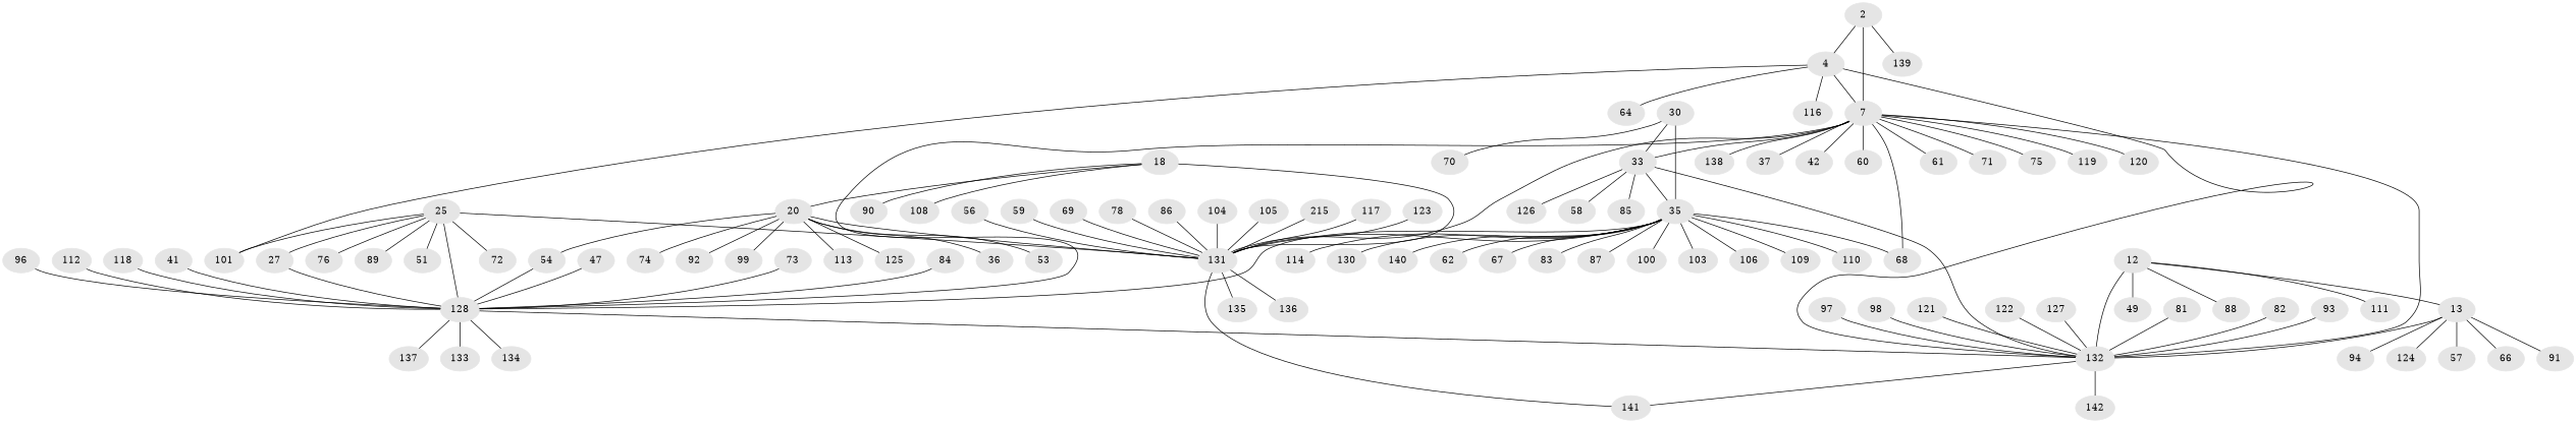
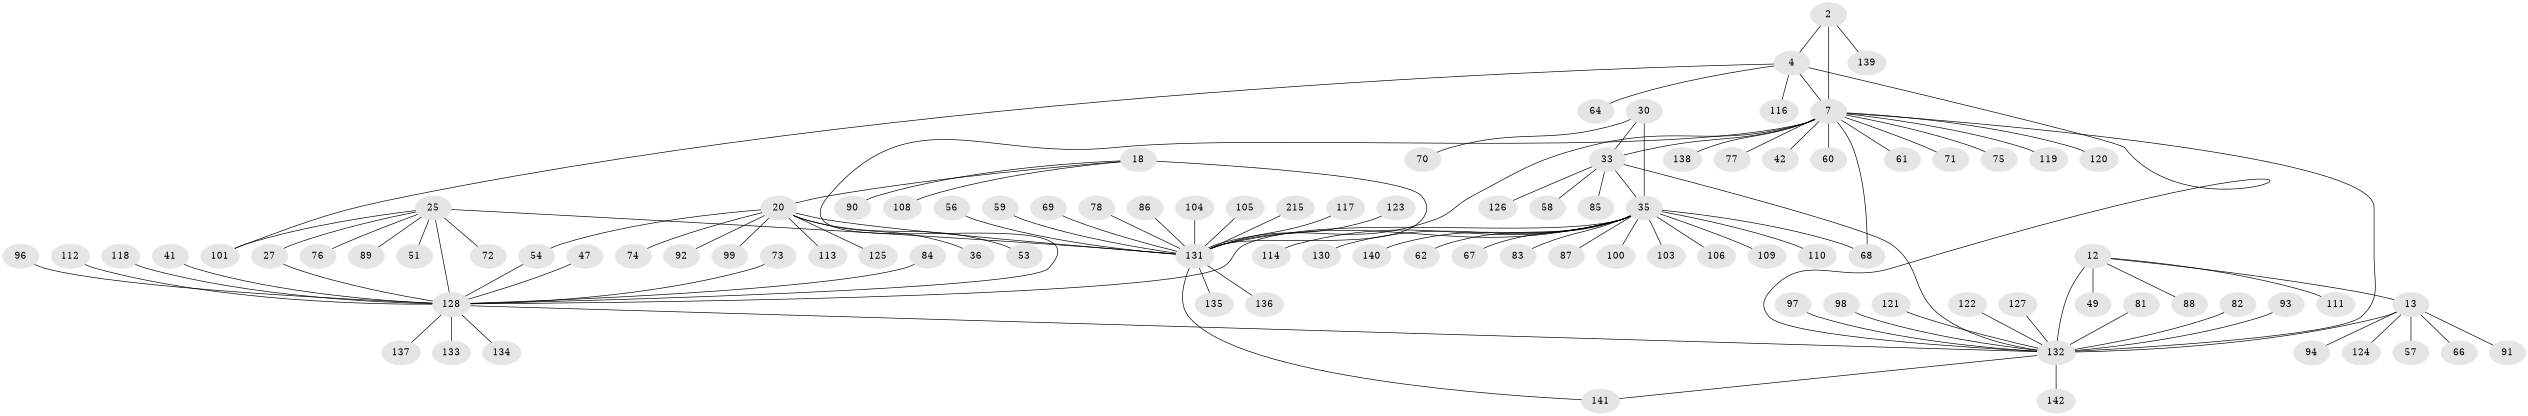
  graph {
    node [color=gray90 style=filled]
    2 [super="+1"]
    4 [super="+3"]
    7 [super="+5+6"]
    139 [super="+63"]
    64
    101
    116
    132 [super="+107+48+52+65"]
    33 [super="+32"]
-   37
+   37 [label=77]
    42
    60
    61
    68
    71
    75
    119
    120 [super="+77"]
    128 [super="+44+28+40"]
    131 [super="+50"]
    138
    141
    142
    35 [super="+31+34"]
    58
    85
    126
    133 [super="+79"]
    134
    137
    135
    136
    12 [super="+10"]
    13 [super="+11"]
    49
    88
    111
    57
    66
    91
    94
    124 [super="+102"]
    18 [super="+15"]
    20 [super="+19"]
    90 [super="+46"]
    108 [super="+45+95"]
    36
    53
    54
    74
    92
    99
    113
    125
    25 [super="+22"]
    27 [super="+26"]
    51
    72 [super="+43"]
    76 [super="+55"]
    89
    30 [super="+29"]
    70
    62
    67
    83
    87
    100
    103
    106
    109
    110
    114
    130 [super="+80"]
    140 [super="+129"]
    41
    47
    56
    59
    69
    73
    78
    81
    82
    84
    86
    93
    96
    97
    98
    104
    105
    112
    n93 [label=215]
    117
    118
    121
    122
    123
    127
    2 -- 4 [weight=4]
    2 -- 7 [weight=6]
    2 -- 139
    4 -- 7 [weight=6]
    4 -- 64
    4 -- 101
    4 -- 116
    4 -- 132
    7 -- 132
    7 -- 33
    7 -- 37
    7 -- 42
    7 -- 60
    7 -- 61
    7 -- 68
    7 -- 71
    7 -- 75
    7 -- 119
    7 -- 120
    7 -- 128
    7 -- 131
    7 -- 138
    132 -- 141
    132 -- 142
    33 -- 132 [weight=2]
    33 -- 35 [weight=6]
    33 -- 58
    33 -- 85
    33 -- 126
    128 -- 132
    128 -- 133
    128 -- 134
    128 -- 137
    131 -- 141
    131 -- 135
    131 -- 136
    35 -- 68
    35 -- 128
    35 -- 131 [weight=2]
    35 -- 62
    35 -- 67
    35 -- 83
    35 -- 87
    35 -- 100
    35 -- 103
    35 -- 106
    35 -- 109
    35 -- 110
    35 -- 114
    35 -- 130
    35 -- 140
    12 -- 132 [weight=6]
    12 -- 13 [weight=4]
    12 -- 49
    12 -- 88
    12 -- 111
    13 -- 132 [weight=6]
    13 -- 57
    13 -- 66
    13 -- 91
    13 -- 94
    13 -- 124
    18 -- 131 [weight=6]
    18 -- 20 [weight=4]
    18 -- 90
    18 -- 108
    20 -- 131 [weight=6]
    20 -- 36
    20 -- 53
    20 -- 54
    20 -- 74
    20 -- 92
    20 -- 99
    20 -- 113
    20 -- 125
    54 -- 128
    25 -- 101
    25 -- 128 [weight=6]
    25 -- 131
    25 -- 27 [weight=4]
    25 -- 51
    25 -- 72
    25 -- 76
    25 -- 89
    27 -- 128 [weight=6]
    30 -- 33 [weight=4]
    30 -- 35 [weight=6]
    30 -- 70
    41 -- 128
    47 -- 128
    56 -- 131
    59 -- 131
    69 -- 131
    73 -- 128
    78 -- 131
    81 -- 132
    82 -- 132
    84 -- 128
    86 -- 131
    93 -- 132
    96 -- 128
    97 -- 132
    98 -- 132
    104 -- 131
    105 -- 131
    112 -- 128
    n93 -- 131
    117 -- 131
    118 -- 128
    121 -- 132
    122 -- 132
    123 -- 131
    127 -- 132
  }
